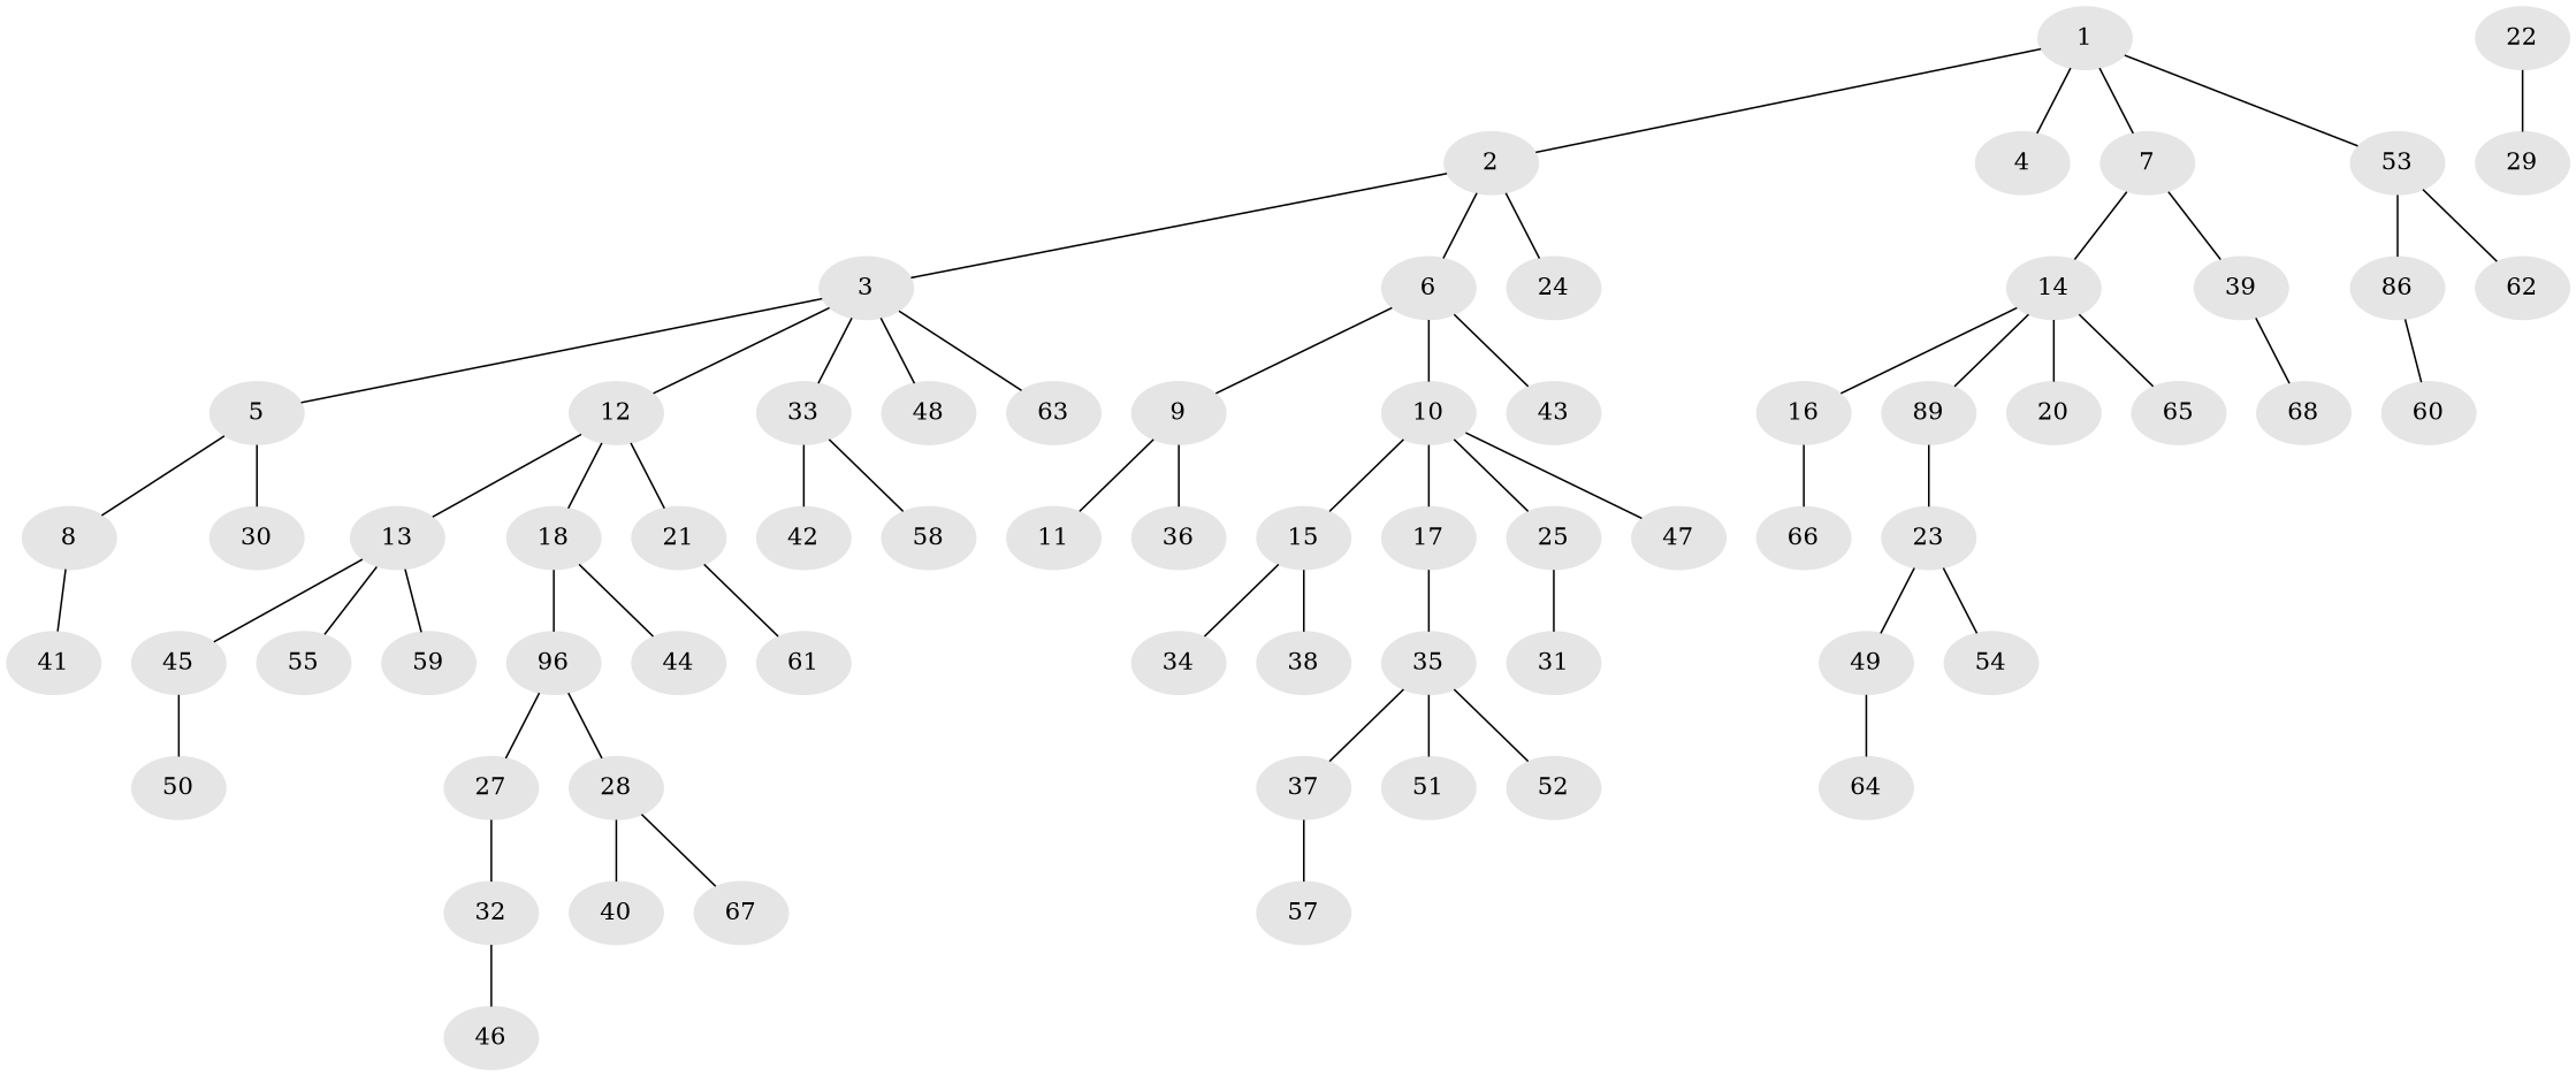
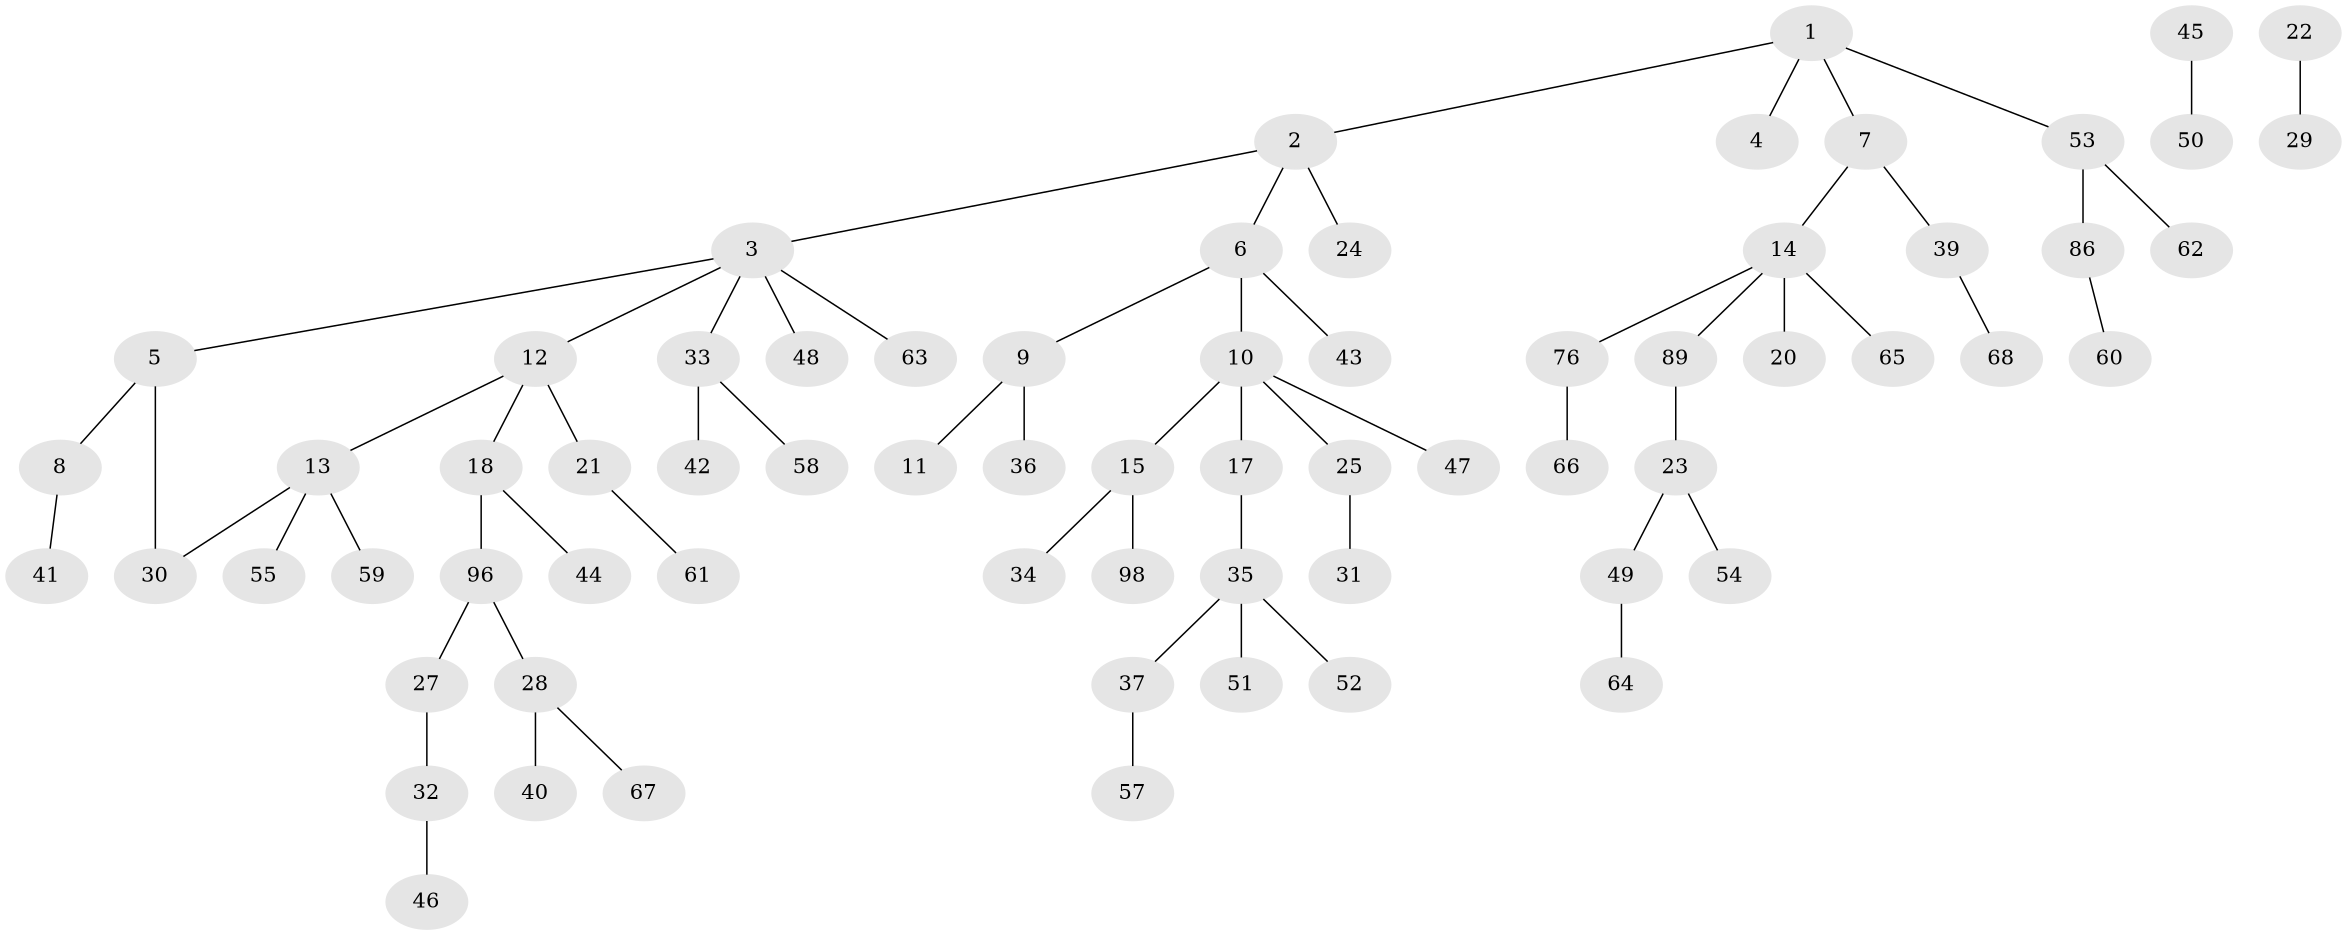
  graph {
    node [color=gray90 style=filled]
    1
    2
    4
    7
    53
    3
    6
    24
    14
    39
    n11 [label=86]
    62
    5
    12
    33
    48
    63
    9
    10
    43
    8
    30
    13
    18
    21
    42
    58
    41
    11
    36
    15
    17
    25
    47
-   16
+   16 [label=76]
    n36 [label=89]
    20
    65
    68
    34
-   38
+   38 [label=98]
    35
    31
    45
    55
    59
    n47 [label=96]
    44
    61
    50
    66
    23
    37
    51
    52
    27
    28
    49
    54
    22
    29
    64
    32
    40
    67
    46
    57
    60
    1 -- 2
    1 -- 4
    1 -- 7
    1 -- 53
    2 -- 3
    2 -- 6
    2 -- 24
    7 -- 14
    7 -- 39
    53 -- n11
    53 -- 62
    3 -- 5
    3 -- 12
    3 -- 33
    3 -- 48
    3 -- 63
    6 -- 9
    6 -- 10
    6 -- 43
    14 -- 16
    14 -- n36
    14 -- 20
    14 -- 65
    39 -- 68
    n11 -- 60
    5 -- 8
    5 -- 30
    12 -- 13
    12 -- 18
    12 -- 21
    33 -- 42
    33 -- 58
    9 -- 11
    9 -- 36
    10 -- 15
    10 -- 17
    10 -- 25
    10 -- 47
    8 -- 41
-   13 -- 45
+   13 -- 30
    13 -- 55
    13 -- 59
    18 -- n47
    18 -- 44
    21 -- 61
    15 -- 34
    15 -- 38
    17 -- 35
    25 -- 31
    16 -- 66
    n36 -- 23
    35 -- 37
    35 -- 51
    35 -- 52
    45 -- 50
    n47 -- 27
    n47 -- 28
    23 -- 49
    23 -- 54
    37 -- 57
    27 -- 32
    28 -- 40
    28 -- 67
    49 -- 64
    22 -- 29
    32 -- 46
  }
